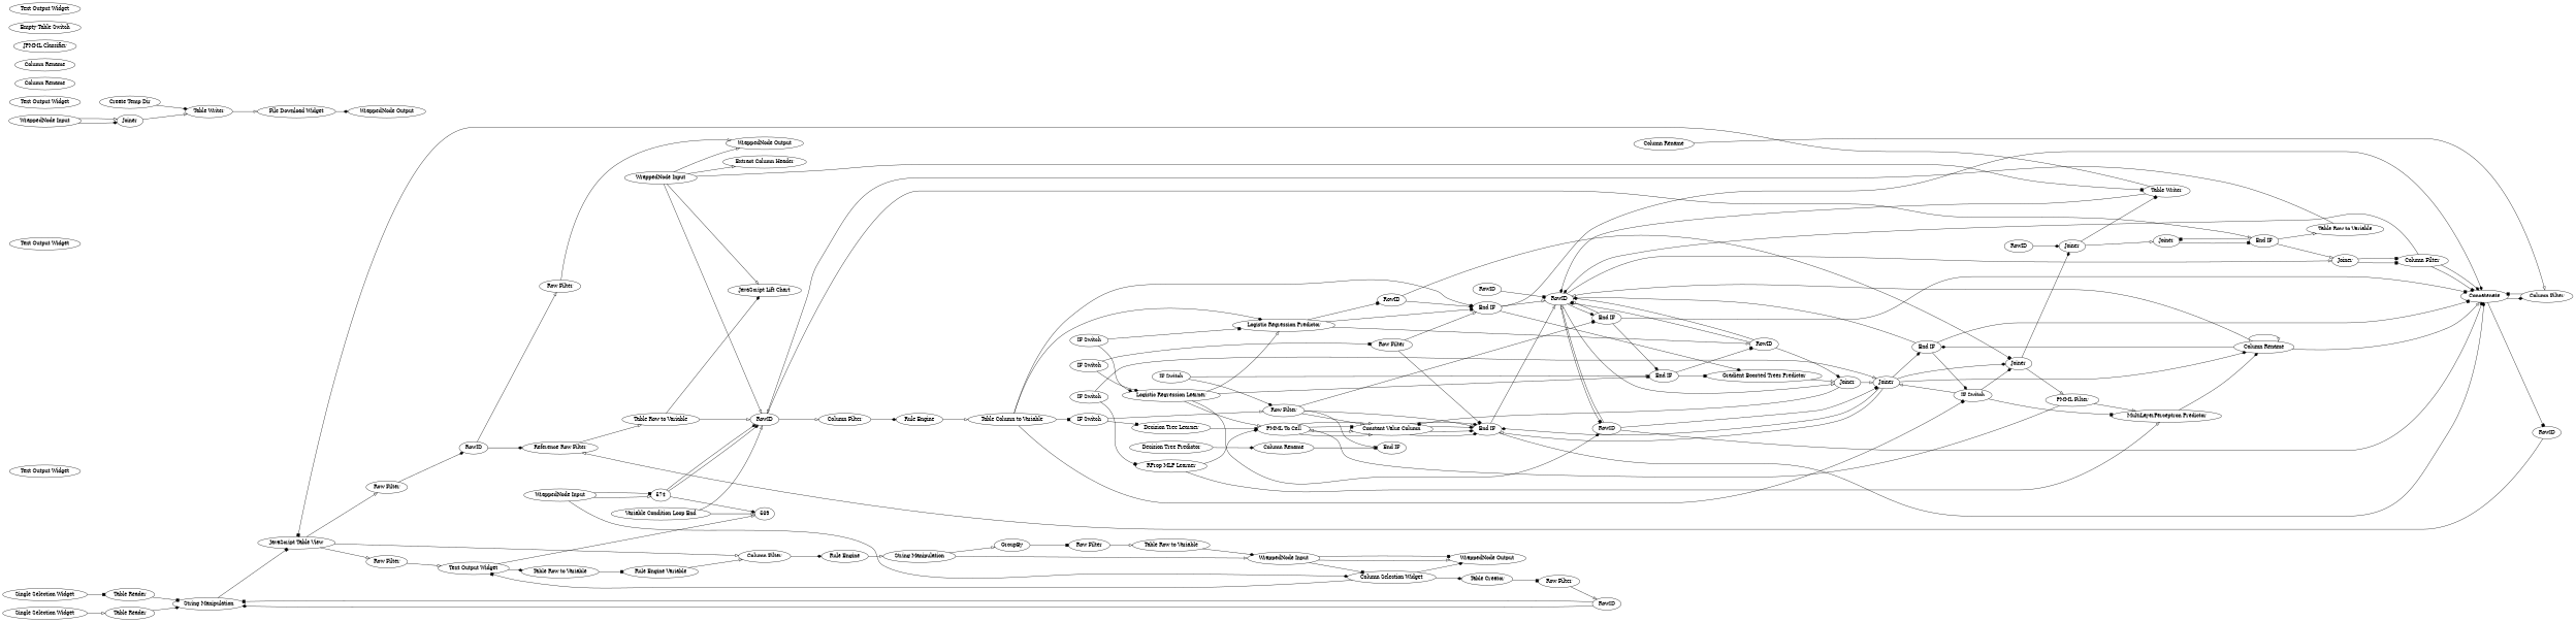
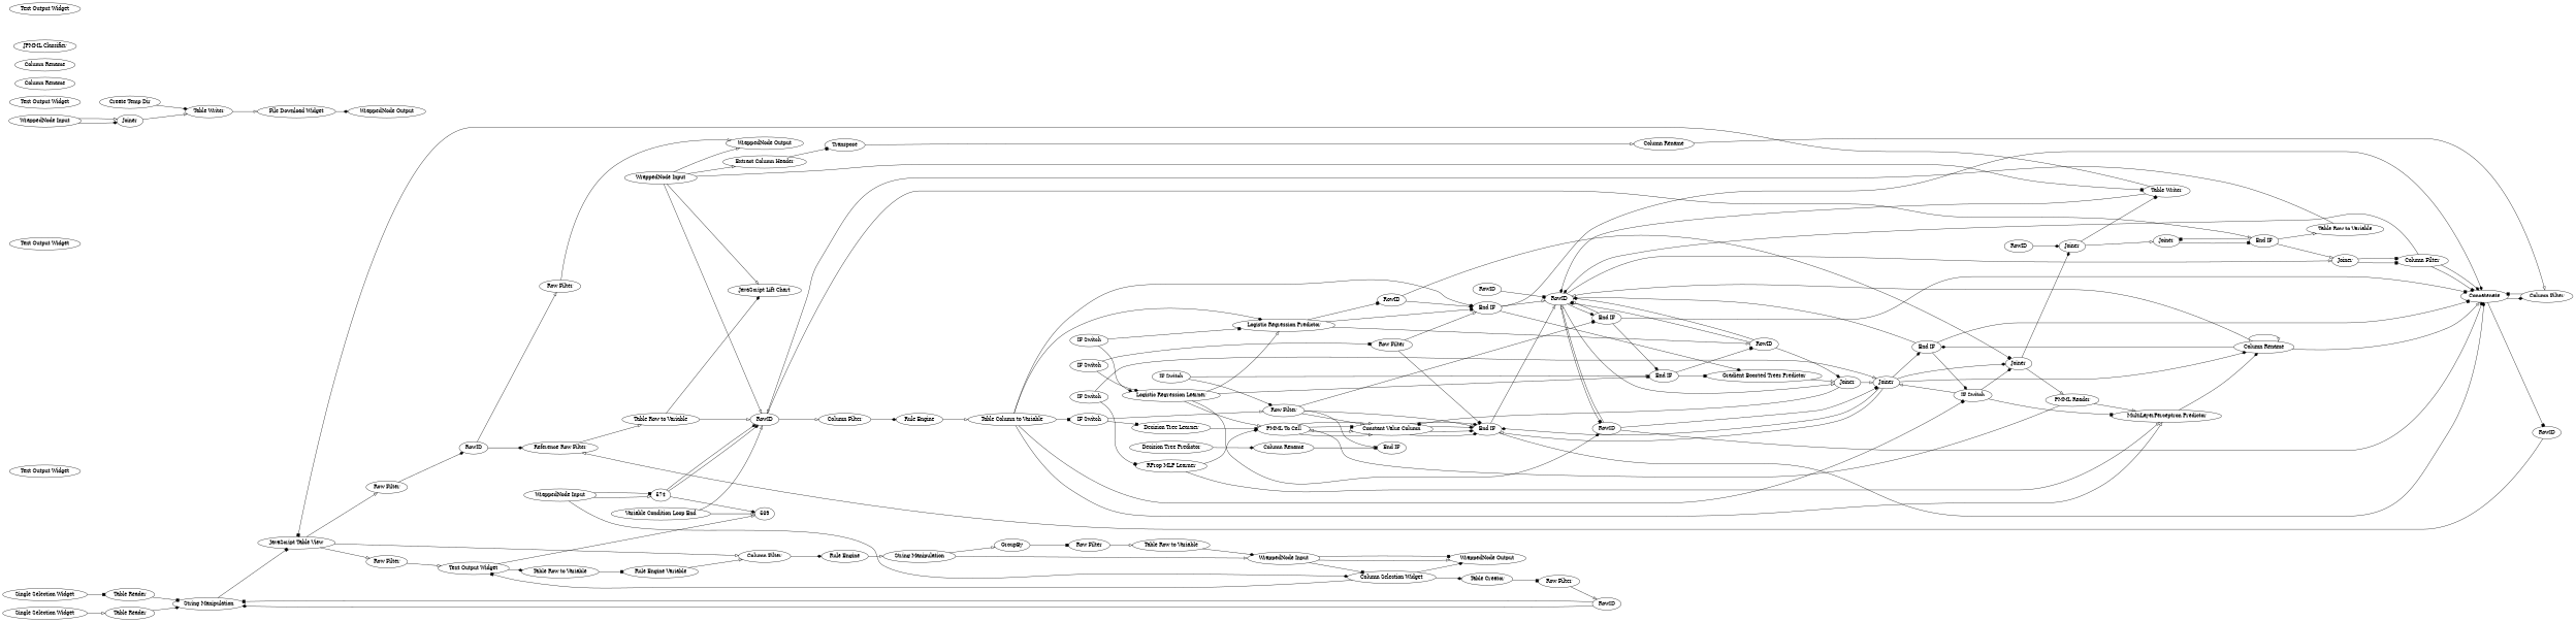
  digraph {
    rankdir=LR
    edge [arrowhead=onormal]
    n1 [label="Table Reader"]
    n2 [label="String Manipulation"]
    n3 [label="JavaScript Table View"]
    n4 [label="Table Reader"]
    n5 [label="WrappedNode Input"]
    n6 [label="Column Selection Widget"]
    574
    n8 [label="Table Creator"]
    n9 [label="Text Output Widget"]
    n10 [label="WrappedNode Output"]
    n11 [label=RowID]
    539
    n13 [label=RowID]
    n14 [label="Row Filter"]
    n15 [label="Row Filter"]
    n16 [label="Column Filter"]
    n17 [label="Single Selection Widget"]
    n18 [label="Single Selection Widget"]
    n19 [label="Text Output Widget"]
    n20 [label="Table Writer"]
    n21 [label=RowID]
    n22 [label=Joiner]
    n23 [label="End IF"]
    n24 [label=RowID]
    n25 [label=Joiner]
    n26 [label="Column Filter"]
    n27 [label="End IF"]
    n28 [label="Rule Engine"]
    n29 [label=Joiner]
    n30 [label="Table Row to Variable"]
    n31 [label="Extract Column Header"]
+   n32 [label=Transpose]
    n33 [label="Column Rename"]
    n34 [label="Column Filter"]
    n35 [label=Concatenate]
    n36 [label=RowID]
    n37 [label="Reference Row Filter"]
    n38 [label="Table Row to Variable"]
    n39 [label="WrappedNode Input"]
    n40 [label="JavaScript Lift Chart"]
    n41 [label="WrappedNode Output"]
    n42 [label=RowID]
    n43 [label="Row Filter"]
    n44 [label="Rule Engine"]
    n45 [label="Text Output Widget"]
    n46 [label="Create Temp Dir"]
    n47 [label="Table Writer"]
    n48 [label="File Download Widget"]
    n49 [label=Joiner]
    n50 [label="WrappedNode Output"]
    n51 [label="WrappedNode Input"]
    n52 [label="Text Output Widget"]
    n53 [label="Table Column to Variable"]
    n54 [label="IF Switch"]
    n55 [label="Logistic Regression Predictor"]
    n56 [label="End IF"]
    n57 [label="IF Switch"]
    n58 [label="MultiLayerPerceptron Predictor"]
    n59 [label="Constant Value Column"]
    n60 [label=Joiner]
    n61 [label="End IF"]
    n62 [label="Column Filter"]
    n63 [label="Decision Tree Learner"]
    n64 [label="Row Filter"]
    n65 [label="PMML To Cell"]
    n66 [label="End IF"]
    n67 [label="End IF"]
    n68 [label="Decision Tree Predictor"]
    n69 [label="Column Rename"]
    n70 [label="IF Switch"]
    n71 [label=RowID]
    n72 [label="Gradient Boosted Trees Predictor"]
    n73 [label=Joiner]
    n74 [label="Column Rename"]
    n75 [label="End IF"]
    n76 [label="IF Switch"]
    n77 [label="Logistic Regression Learner"]
    n78 [label=RowID]
    n79 [label="Column Rename"]
    n80 [label="IF Switch"]
    n81 [label="Row Filter"]
-   n82 [label="PMML Filter"]
+   n82 [label="PMML Reader"]
    n83 [label=Joiner]
    n84 [label="Column Rename"]
    n85 [label="JPMML Classifier"]
    n86 [label="RProp MLP Learner"]
    n87 [label="IF Switch"]
    n88 [label=RowID]
    n89 [label=RowID]
-   n90 [label="Empty Table Switch"]
    n91 [label="Row Filter"]
    n92 [label="Table Row to Variable"]
    n93 [label="WrappedNode Input"]
    n94 [label="Rule Engine Variable"]
    n95 [label=GroupBy]
    n96 [label="Row Filter"]
    n97 [label="Table Row to Variable"]
    n98 [label="String Manipulation"]
    n99 [label="Text Output Widget"]
    n100 [label="Variable Condition Loop End"]
    n1 -> n2 [arrowhead=diamond]
    n2 -> n3 [arrowhead=box]
    n3 -> n14
    n3 -> n15
    n3 -> n16
    n4 -> n2 [arrowhead=box]
    n5 -> n6 [arrowhead=diamond]
    n5 -> 574
    n5 -> 574 [arrowhead=box]
    n6 -> n8 [arrowhead=diamond]
    n6 -> n9 [arrowhead=box]
    n6 -> n10 [arrowhead=diamond]
    574 -> n11 [arrowhead=diamond]
    574 -> n11 [arrowhead=diamond]
    574 -> 539 [arrowhead=diamond]
    n8 -> n91 [arrowhead=box]
    n9 -> 539
    n9 -> n92 [arrowhead=diamond]
    n11 -> n26
    n11 -> n27
    n13 -> n2 [arrowhead=diamond]
    n13 -> n2 [arrowhead=box]
    n14 -> n42 [arrowhead=diamond]
    n15 -> n9
    n16 -> n44 [arrowhead=diamond]
    n17 -> n1
    n18 -> n4 [arrowhead=box]
    n20 -> n3 [arrowhead=box]
    n20 -> n21 [arrowhead=diamond]
    n21 -> n22
    n21 -> n23 [arrowhead=diamond]
    n21 -> n24 [arrowhead=box]
    n21 -> n25
    n22 -> n59 [arrowhead=box]
    n22 -> n60
    n23 -> n21
    n23 -> n35 [arrowhead=box]
    n23 -> n61 [arrowhead=diamond]
    n24 -> n21
    n24 -> n35 [arrowhead=box]
    n24 -> n60 [arrowhead=box]
    n25 -> n62 [arrowhead=box]
    n25 -> n62 [arrowhead=box]
    n26 -> n28 [arrowhead=diamond]
    n27 -> n25
    n27 -> n29 [arrowhead=box]
    n27 -> n30
    n28 -> n53
    n29 -> n27 [arrowhead=box]
    n30 -> n11
+   n31 -> n32 [arrowhead=box]
+   n32 -> n33
    n33 -> n34
    n34 -> n35 [arrowhead=box]
    n35 -> n34 [arrowhead=diamond]
    n35 -> n36 [arrowhead=box]
    n36 -> n37
    n37 -> n38
    n38 -> n11
    n38 -> n40 [arrowhead=diamond]
    n39 -> n11
    n39 -> n20 [arrowhead=box]
    n39 -> n31
    n39 -> n40
    n39 -> n41
    n42 -> n37 [arrowhead=diamond]
    n42 -> n43
    n43 -> n41
    n44 -> n98
    n46 -> n47 [arrowhead=diamond]
    n47 -> n48
    n48 -> n50 [arrowhead=diamond]
    n49 -> n47
    n51 -> n49 [arrowhead=diamond]
    n51 -> n49
    n53 -> n54 [arrowhead=box]
    n53 -> n55 [arrowhead=diamond]
    n53 -> n56 [arrowhead=diamond]
    n53 -> n57 [arrowhead=box]
+   n53 -> n58
    n54 -> n63 [arrowhead=box]
    n54 -> n64
    n55 -> n56 [arrowhead=box]
    n55 -> n71
    n55 -> n78 [arrowhead=box]
    n56 -> n21
    n56 -> n35 [arrowhead=diamond]
    n56 -> n72 [arrowhead=diamond]
    n57 -> n58 [arrowhead=box]
    n57 -> n60
    n57 -> n73 [arrowhead=diamond]
    n58 -> n74 [arrowhead=diamond]
    n59 -> n67 [arrowhead=diamond]
    n59 -> n67 [arrowhead=diamond]
    n59 -> n67 [arrowhead=diamond]
    n59 -> n67 [arrowhead=diamond]
    n60 -> n67
    n60 -> n67 [arrowhead=diamond]
    n60 -> n73 [arrowhead=diamond]
    n60 -> n74 [arrowhead=diamond]
    n60 -> n75 [arrowhead=diamond]
    n61 -> n71 [arrowhead=box]
    n61 -> n72 [arrowhead=box]
    n62 -> n21 [arrowhead=diamond]
    n62 -> n35 [arrowhead=box]
    n62 -> n35 [arrowhead=diamond]
    n63 -> n65 [arrowhead=box]
    n64 -> n23 [arrowhead=box]
    n64 -> n59
    n64 -> n66
    n64 -> n67
    n65 -> n59
    n65 -> n59
    n65 -> n59 [arrowhead=box]
    n65 -> n59
    n67 -> n21
    n67 -> n35 [arrowhead=diamond]
    n68 -> n69 [arrowhead=diamond]
    n69 -> n66 [arrowhead=box]
    n70 -> n61
    n70 -> n64 [arrowhead=diamond]
    n71 -> n21 [arrowhead=box]
    n71 -> n21
    n71 -> n22 [arrowhead=diamond]
    n72 -> n22
    n73 -> n82
    n73 -> n83 [arrowhead=diamond]
    n74 -> n21
    n74 -> n35
    n74 -> n74
    n74 -> n75 [arrowhead=diamond]
    n75 -> n21 [arrowhead=diamond]
    n75 -> n35 [arrowhead=box]
    n75 -> n57 [arrowhead=diamond]
    n76 -> n55 [arrowhead=box]
    n76 -> n77 [arrowhead=diamond]
    n77 -> n24 [arrowhead=diamond]
    n77 -> n55
    n77 -> n61 [arrowhead=box]
    n77 -> n65
    n78 -> n56 [arrowhead=diamond]
    n78 -> n73 [arrowhead=box]
    n80 -> n77 [arrowhead=diamond]
    n80 -> n81 [arrowhead=box]
    n81 -> n56
    n81 -> n67 [arrowhead=box]
    n82 -> n58
    n82 -> n65
    n83 -> n20 [arrowhead=box]
    n83 -> n29
    n86 -> n58
    n86 -> n65 [arrowhead=diamond]
    n87 -> n60
    n87 -> n86 [arrowhead=box]
    n88 -> n83 [arrowhead=diamond]
    n89 -> n21 [arrowhead=box]
    n91 -> n13
    n92 -> n94 [arrowhead=box]
    n93 -> n6 [arrowhead=box]
    n93 -> n10
    n93 -> n10 [arrowhead=box]
    n94 -> n16
    n95 -> n96 [arrowhead=box]
    n96 -> n97
    n97 -> n93 [arrowhead=diamond]
    n98 -> n93
    n98 -> n95
    n100 -> n11
    n100 -> 539
  }
